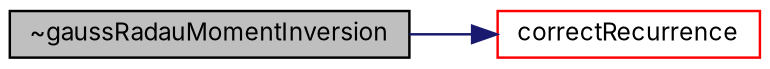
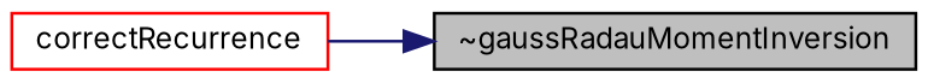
  digraph {
    rankdir=LR
    fontname=Inter
    node [fontname=Inter fontsize=10 shape=record]
    n1 [color=black fillcolor=grey75 fontcolor=black height=0.2 label="~gaussRadauMomentInversion" style=filled width=0.4]
    n2 [color=red height=0.2 label=correctRecurrence width=0.4]
-   n1 -> n2 [color=midnightblue fontname=Inter fontsize=10 labelfontname=Helvetica labelfontsize=10 style=solid]
+   n2 -> n1 [color=midnightblue fontname=Inter fontsize=10 labelfontname=Helvetica labelfontsize=10 style=solid]
  }
